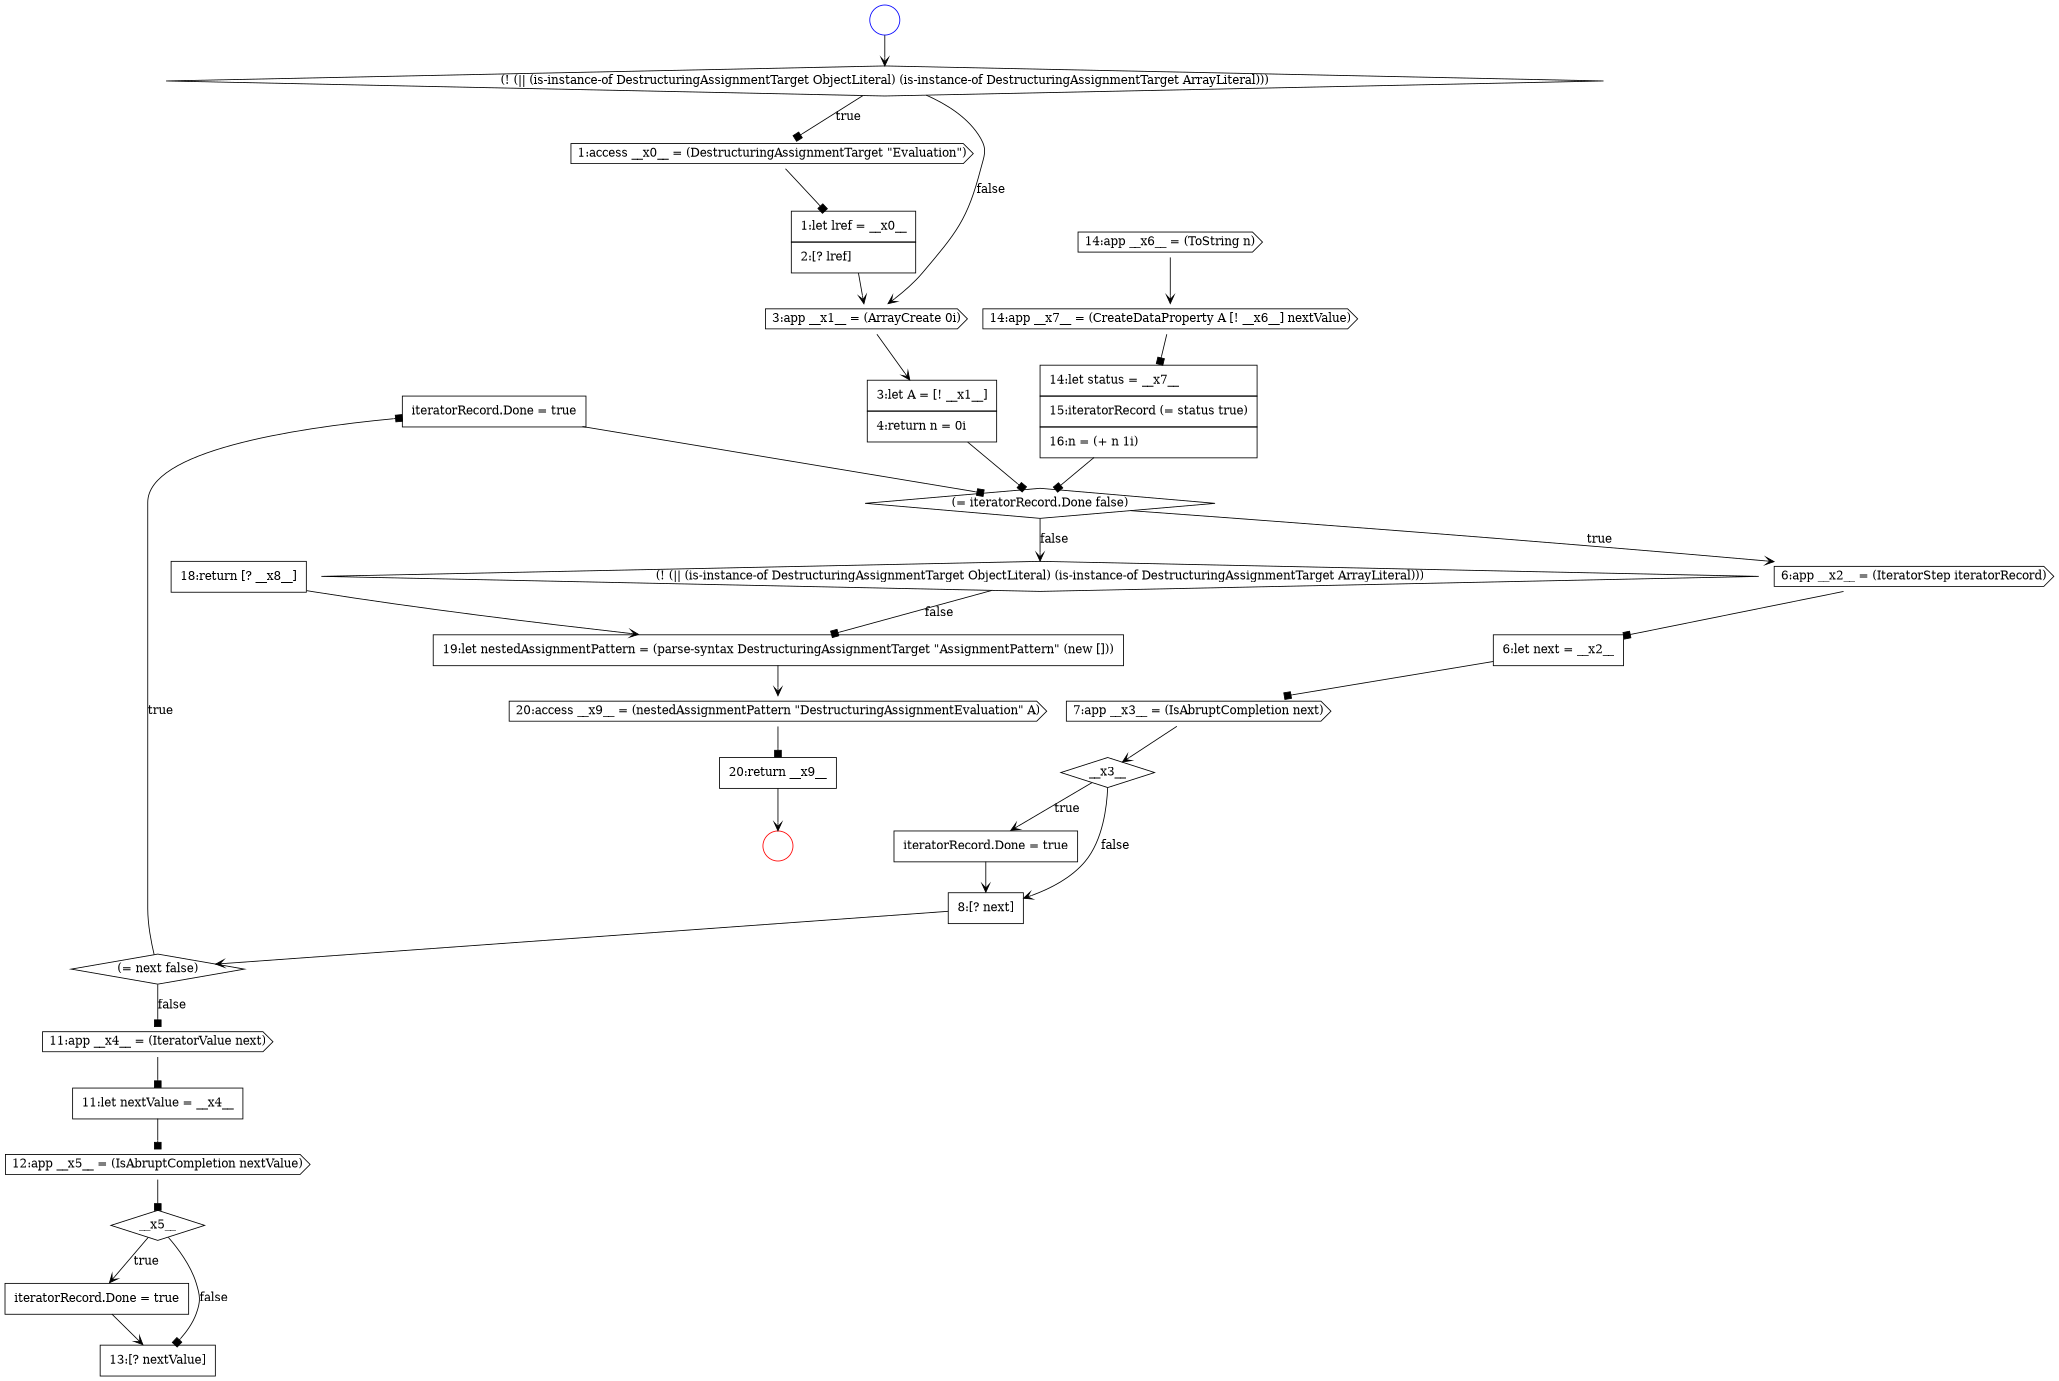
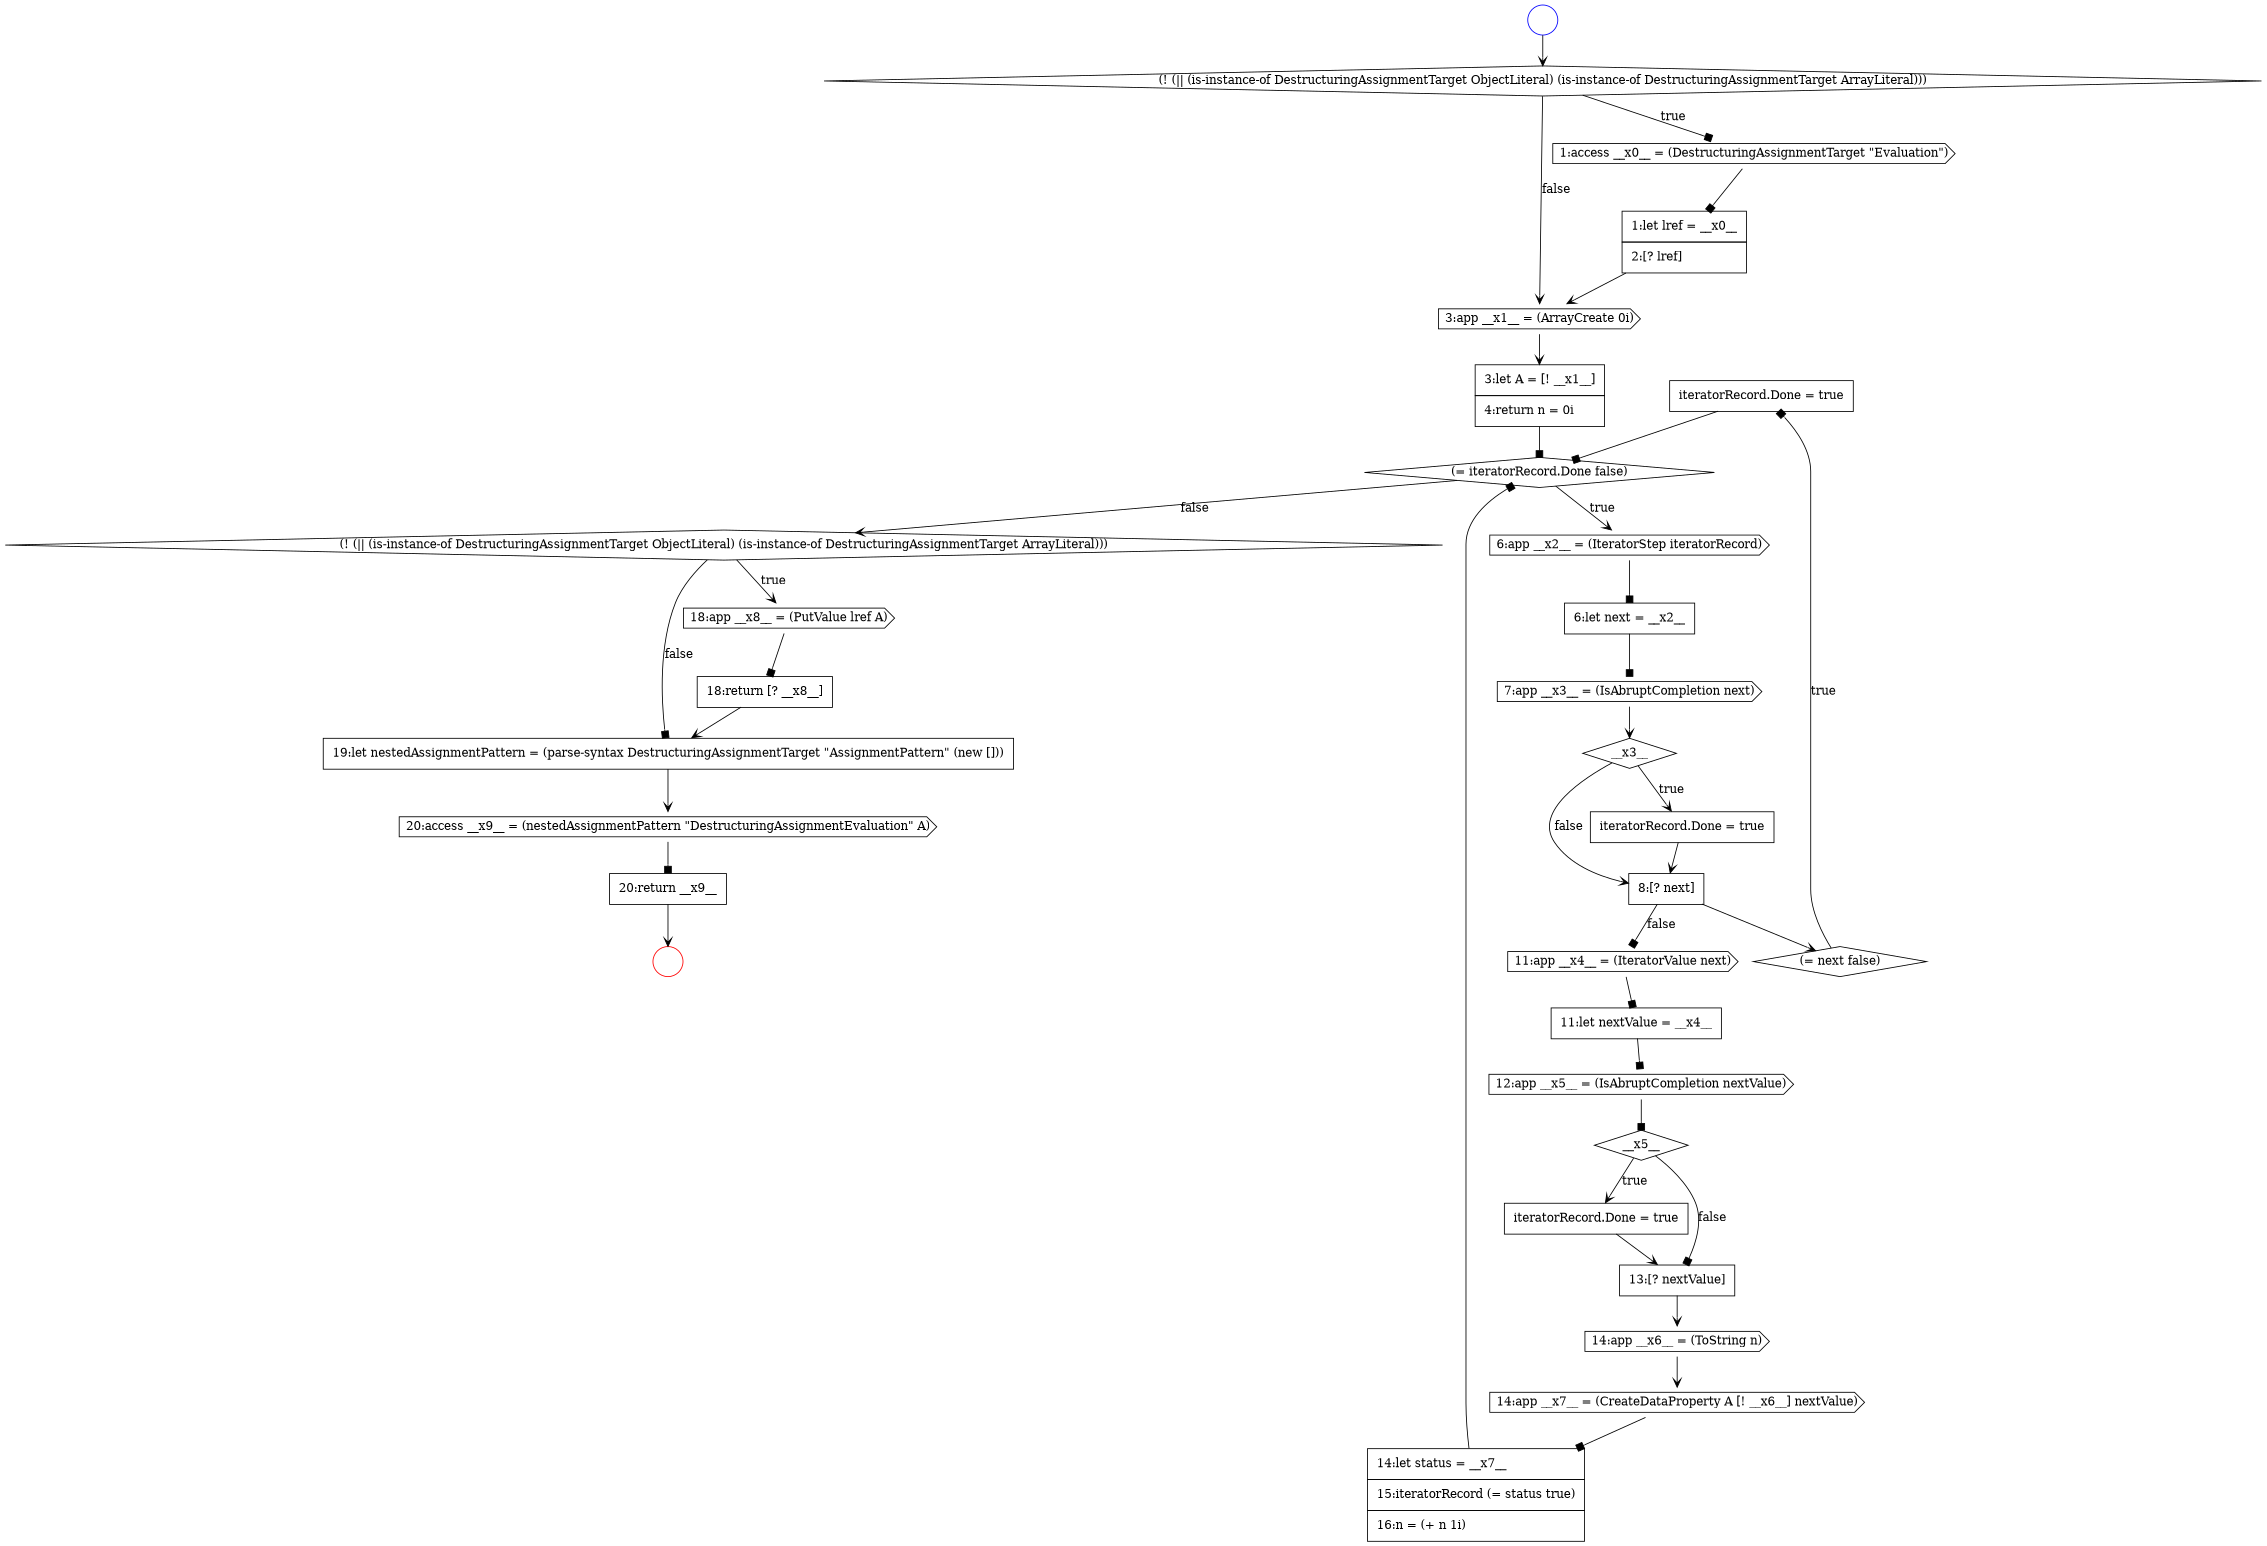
  digraph {
    node [color=black fillcolor=white shape=none style=filled]
    edge [arrowhead=vee color=black]
    n1 [label=<<font color="black">     <table border="0" cellborder="1" cellspacing="0" cellpadding="10">       <tr><td align="left">iteratorRecord.Done = true</td></tr>     </table>   </font>> margin=0]
    n2 [label=<<font color="black">(= iteratorRecord.Done false)</font>> shape=diamond]
    n3 [label=<<font color="black">6:app __x2__ = (IteratorStep iteratorRecord)</font>> shape=cds]
    n4 [label=<<font color="black">(! (|| (is-instance-of DestructuringAssignmentTarget ObjectLiteral) (is-instance-of DestructuringAssignmentTarget ArrayLiteral)))</font>> shape=diamond]
    n5 [label=<<font color="black">__x3__</font>> shape=diamond]
    n6 [label=<<font color="black">     <table border="0" cellborder="1" cellspacing="0" cellpadding="10">       <tr><td align="left">8:[? next]</td></tr>     </table>   </font>> margin=0]
    n7 [label=<<font color="black">     <table border="0" cellborder="1" cellspacing="0" cellpadding="10">       <tr><td align="left">iteratorRecord.Done = true</td></tr>     </table>   </font>> margin=0]
    n8 [label=<<font color="black">(= next false)</font>> shape=diamond]
    n9 [label=<<font color="black">(! (|| (is-instance-of DestructuringAssignmentTarget ObjectLiteral) (is-instance-of DestructuringAssignmentTarget ArrayLiteral)))</font>> shape=diamond]
    n10 [label=<<font color="black">3:app __x1__ = (ArrayCreate 0i)</font>> shape=cds]
    n11 [label=<<font color="black">1:access __x0__ = (DestructuringAssignmentTarget &quot;Evaluation&quot;)</font>> shape=cds]
    n12 [label=<<font color="black">     <table border="0" cellborder="1" cellspacing="0" cellpadding="10">       <tr><td align="left">3:let A = [! __x1__]</td></tr>       <tr><td align="left">4:return n = 0i</td></tr>     </table>   </font>> margin=0]
    n13 [label=<<font color="black">     <table border="0" cellborder="1" cellspacing="0" cellpadding="10">       <tr><td align="left">1:let lref = __x0__</td></tr>       <tr><td align="left">2:[? lref]</td></tr>     </table>   </font>> margin=0]
    n14 [label=<<font color="black">7:app __x3__ = (IsAbruptCompletion next)</font>> shape=cds]
    n15 [label=<<font color="black">11:app __x4__ = (IteratorValue next)</font>> shape=cds]
    n16 [label=<<font color="black">     <table border="0" cellborder="1" cellspacing="0" cellpadding="10">       <tr><td align="left">11:let nextValue = __x4__</td></tr>     </table>   </font>> margin=0]
    n17 [label=<<font color="black">12:app __x5__ = (IsAbruptCompletion nextValue)</font>> shape=cds]
    n18 [label=<<font color="black">     <table border="0" cellborder="1" cellspacing="0" cellpadding="10">       <tr><td align="left">6:let next = __x2__</td></tr>     </table>   </font>> margin=0]
    n19 [color=blue label=" " shape=circle]
    n20 [label=<<font color="black">__x5__</font>> shape=diamond]
    n21 [label=<<font color="black">     <table border="0" cellborder="1" cellspacing="0" cellpadding="10">       <tr><td align="left">19:let nestedAssignmentPattern = (parse-syntax DestructuringAssignmentTarget &quot;AssignmentPattern&quot; (new []))</td></tr>     </table>   </font>> margin=0]
    n22 [label=<<font color="black">20:access __x9__ = (nestedAssignmentPattern &quot;DestructuringAssignmentEvaluation&quot; A)</font>> shape=cds]
    n23 [label=<<font color="black">     <table border="0" cellborder="1" cellspacing="0" cellpadding="10">       <tr><td align="left">20:return __x9__</td></tr>     </table>   </font>> margin=0]
    n24 [color=red label=" " shape=circle]
+   n25 [label=<<font color="black">18:app __x8__ = (PutValue lref A)</font>> shape=cds]
    n26 [label=<<font color="black">     <table border="0" cellborder="1" cellspacing="0" cellpadding="10">       <tr><td align="left">18:return [? __x8__]</td></tr>     </table>   </font>> margin=0]
    n27 [label=<<font color="black">     <table border="0" cellborder="1" cellspacing="0" cellpadding="10">       <tr><td align="left">iteratorRecord.Done = true</td></tr>     </table>   </font>> margin=0]
    n28 [label=<<font color="black">     <table border="0" cellborder="1" cellspacing="0" cellpadding="10">       <tr><td align="left">13:[? nextValue]</td></tr>     </table>   </font>> margin=0]
    n29 [label=<<font color="black">14:app __x6__ = (ToString n)</font>> shape=cds]
    n30 [label=<<font color="black">14:app __x7__ = (CreateDataProperty A [! __x6__] nextValue)</font>> shape=cds]
    n31 [label=<<font color="black">     <table border="0" cellborder="1" cellspacing="0" cellpadding="10">       <tr><td align="left">14:let status = __x7__</td></tr>       <tr><td align="left">15:iteratorRecord (= status true)</td></tr>       <tr><td align="left">16:n = (+ n 1i)</td></tr>     </table>   </font>> margin=0]
    n1 -> n2 [arrowhead=box]
    n2 -> n3 [label=<<font color="black">true</font>>]
    n2 -> n4 [label=<<font color="black">false</font>>]
    n3 -> n18 [arrowhead=box]
    n4 -> n21 [arrowhead=box label=<<font color="black">false</font>>]
+   n4 -> n25 [label=<<font color="black">true</font>>]
    n5 -> n6 [label=<<font color="black">false</font>>]
    n5 -> n7 [label=<<font color="black">true</font>>]
    n6 -> n8
    n7 -> n6
    n8 -> n1 [arrowhead=box label=<<font color="black">true</font>>]
-   n8 -> n15 [arrowhead=box label=<<font color="black">false</font>>]
+   n6 -> n15 [arrowhead=box label=<<font color="black">false</font>>]
    n9 -> n10 [label=<<font color="black">false</font>>]
    n9 -> n11 [arrowhead=box label=<<font color="black">true</font>>]
    n10 -> n12
    n11 -> n13 [arrowhead=box]
    n12 -> n2 [arrowhead=box]
    n13 -> n10
    n14 -> n5
    n15 -> n16 [arrowhead=box]
    n16 -> n17 [arrowhead=box]
    n17 -> n20 [arrowhead=box]
    n18 -> n14 [arrowhead=box]
    n19 -> n9
    n20 -> n27 [label=<<font color="black">true</font>>]
    n20 -> n28 [arrowhead=box label=<<font color="black">false</font>>]
    n21 -> n22
    n22 -> n23 [arrowhead=box]
    n23 -> n24
+   n25 -> n26 [arrowhead=box]
    n26 -> n21
    n27 -> n28
+   n28 -> n29
    n29 -> n30
    n30 -> n31 [arrowhead=box]
    n31 -> n2 [arrowhead=box]
  }
